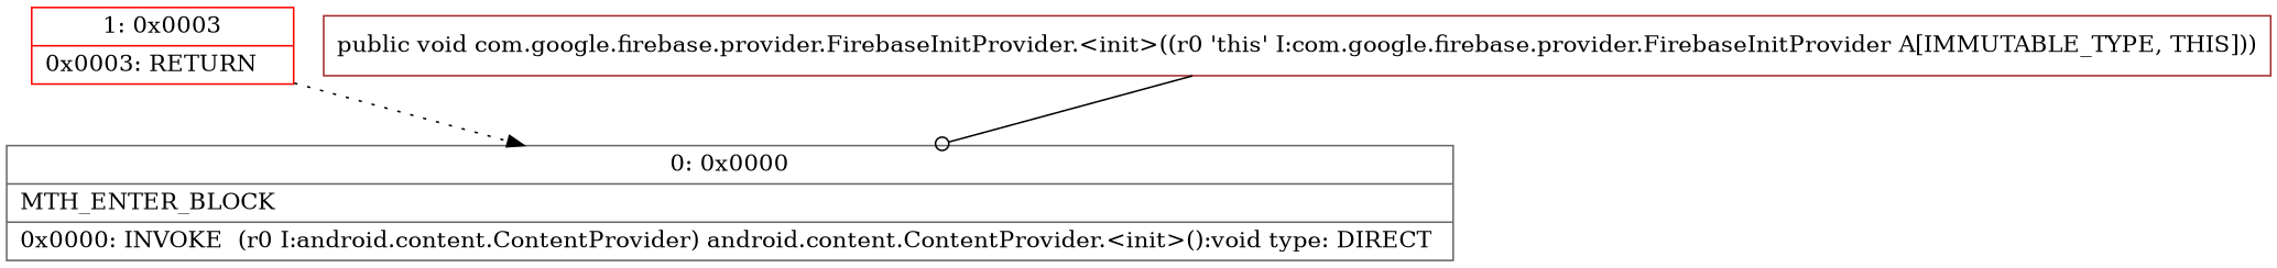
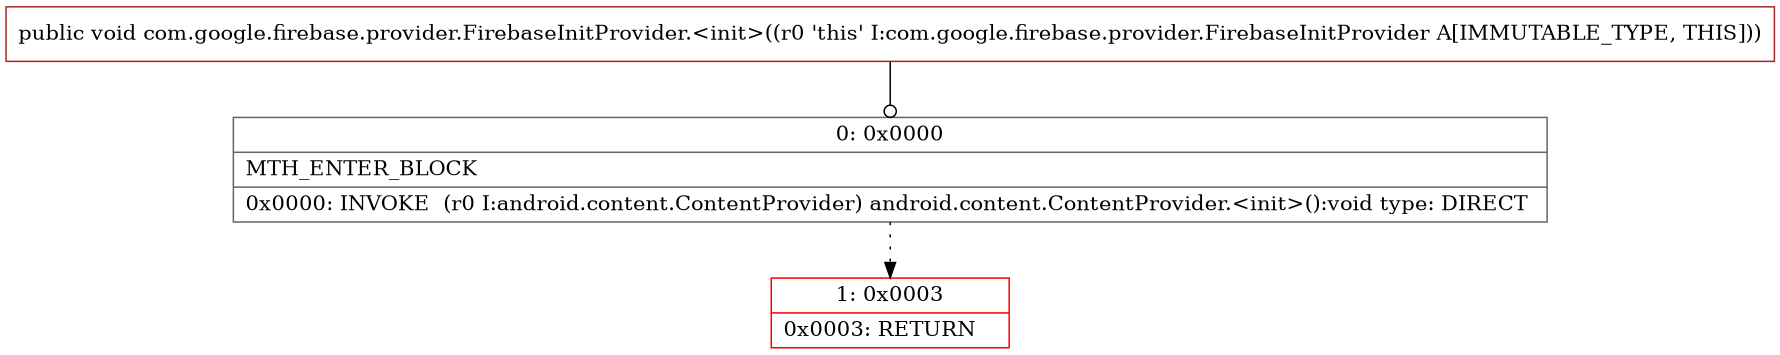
  digraph {
    node [shape=record]
    n1 [label="{0\:\ 0x0000|MTH_ENTER_BLOCK\l|0x0000: INVOKE  (r0 I:android.content.ContentProvider) android.content.ContentProvider.\<init\>():void type: DIRECT \l}" color=gray40]
    n2 [label="{1\:\ 0x0003|0x0003: RETURN   \l}" color=red]
    n3 [label="{public void com.google.firebase.provider.FirebaseInitProvider.\<init\>((r0 'this' I:com.google.firebase.provider.FirebaseInitProvider A[IMMUTABLE_TYPE, THIS])) }" color=brown]
-   n2 -> n1 [style=dotted arrowhead=normal]
+   n1 -> n2 [style=dotted arrowhead=normal]
    n3 -> n1 [style=solid arrowhead=odot]
  }
